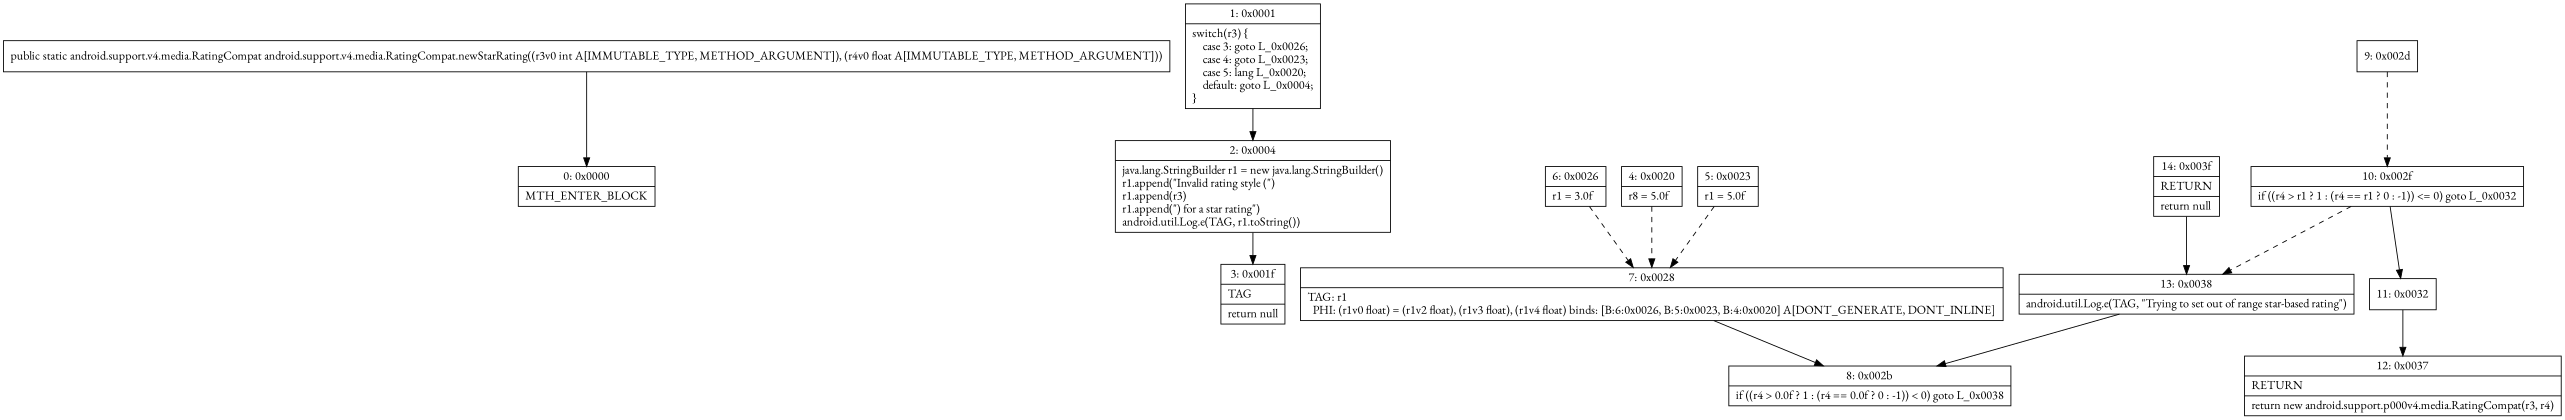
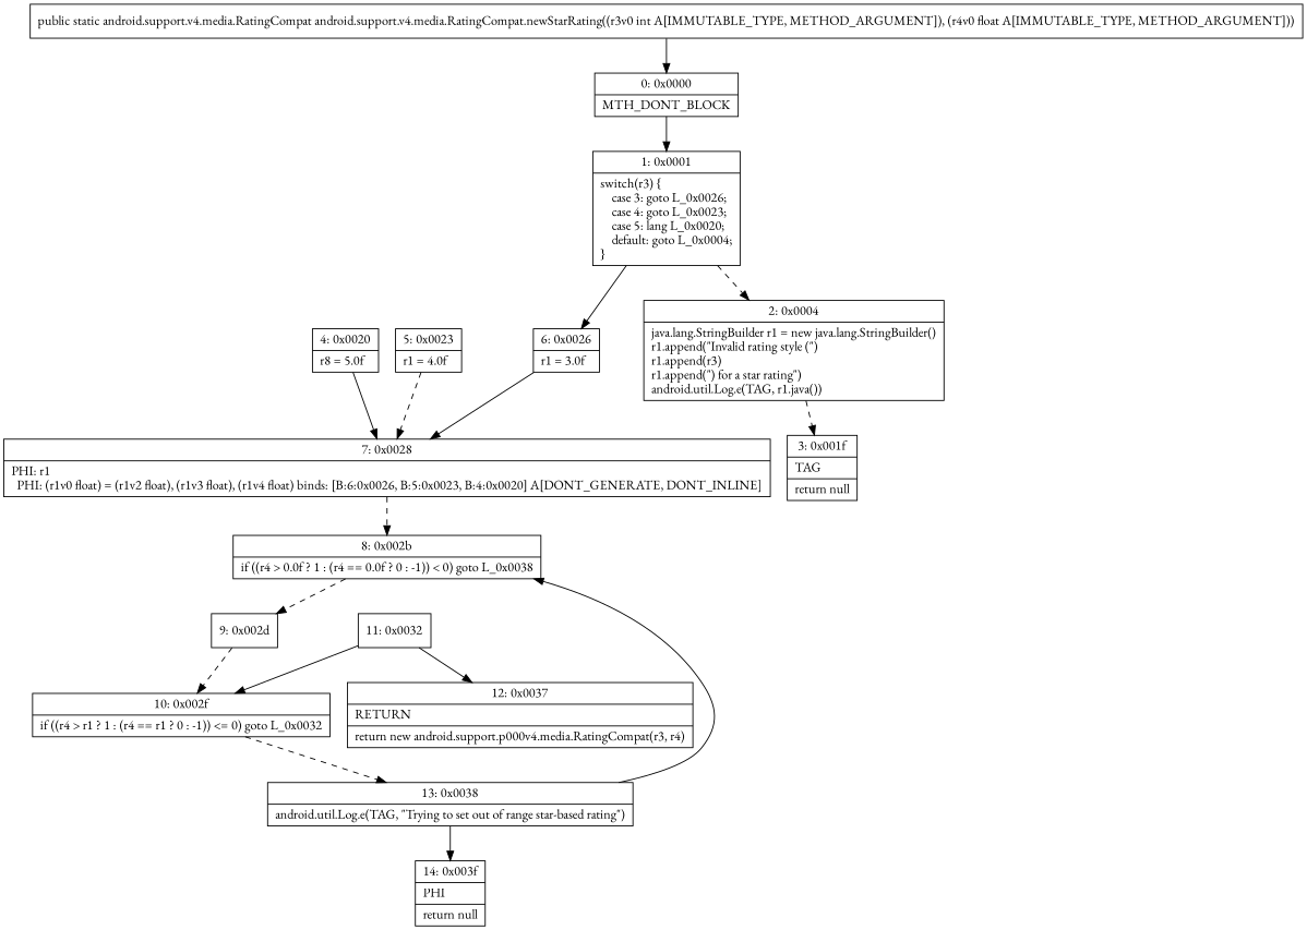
  digraph {
    fontname="EB Garamond"
    node [fontname="EB Garamond" shape=record]
    edge [fontname="EB Garamond"]
-   n1 [label="{0\:\ 0x0000|MTH_ENTER_BLOCK\l}"]
+   n1 [label="{0\:\ 0x0000|MTH_DONT_BLOCK\l}"]
    n2 [label="{1\:\ 0x0001|switch(r3) \{\l    case 3: goto L_0x0026;\l    case 4: goto L_0x0023;\l    case 5: lang L_0x0020;\l    default: goto L_0x0004;\l\}\l}"]
-   n3 [label="{2\:\ 0x0004|java.lang.StringBuilder r1 = new java.lang.StringBuilder()\lr1.append(\"Invalid rating style (\")\lr1.append(r3)\lr1.append(\") for a star rating\")\landroid.util.Log.e(TAG, r1.toString())\l}"]
+   n3 [label="{2\:\ 0x0004|java.lang.StringBuilder r1 = new java.lang.StringBuilder()\lr1.append(\"Invalid rating style (\")\lr1.append(r3)\lr1.append(\") for a star rating\")\landroid.util.Log.e(TAG, r1.java())\l}"]
    n4 [label="{6\:\ 0x0026|r1 = 3.0f\l}"]
    n5 [label="{3\:\ 0x001f|TAG\l|return null\l}"]
    n6 [label="{4\:\ 0x0020|r8 = 5.0f\l}"]
-   n7 [label="{7\:\ 0x0028|TAG: r1 \l  PHI: (r1v0 float) = (r1v2 float), (r1v3 float), (r1v4 float) binds: [B:6:0x0026, B:5:0x0023, B:4:0x0020] A[DONT_GENERATE, DONT_INLINE]\l}"]
-   n8 [label="{5\:\ 0x0023|r1 = 5.0f\l}"]
+   n7 [label="{7\:\ 0x0028|PHI: r1 \l  PHI: (r1v0 float) = (r1v2 float), (r1v3 float), (r1v4 float) binds: [B:6:0x0026, B:5:0x0023, B:4:0x0020] A[DONT_GENERATE, DONT_INLINE]\l}"]
+   n8 [label="{5\:\ 0x0023|r1 = 4.0f\l}"]
    n9 [label="{8\:\ 0x002b|if ((r4 \> 0.0f ? 1 : (r4 == 0.0f ? 0 : \-1)) \< 0) goto L_0x0038\l}"]
    n10 [label="{9\:\ 0x002d}"]
    n11 [label="{10\:\ 0x002f|if ((r4 \> r1 ? 1 : (r4 == r1 ? 0 : \-1)) \<= 0) goto L_0x0032\l}"]
    n12 [label="{13\:\ 0x0038|android.util.Log.e(TAG, \"Trying to set out of range star\-based rating\")\l}"]
-   n13 [label="{14\:\ 0x003f|RETURN\l|return null\l}"]
+   n13 [label="{14\:\ 0x003f|PHI\l|return null\l}"]
    n14 [label="{11\:\ 0x0032}"]
    n15 [label="{12\:\ 0x0037|RETURN\l|return new android.support.p000v4.media.RatingCompat(r3, r4)\l}"]
    n16 [label="{public static android.support.v4.media.RatingCompat android.support.v4.media.RatingCompat.newStarRating((r3v0 int A[IMMUTABLE_TYPE, METHOD_ARGUMENT]), (r4v0 float A[IMMUTABLE_TYPE, METHOD_ARGUMENT])) }"]
-   n2 -> n3
-   n3 -> n5
-   n4 -> n7 [style=dashed]
-   n6 -> n7 [style=dashed]
-   n7 -> n9
+   n1 -> n2
+   n2 -> n3 [style=dashed]
+   n2 -> n4
+   n3 -> n5 [style=dashed]
+   n4 -> n7
+   n6 -> n7
+   n7 -> n9 [style=dashed]
    n8 -> n7 [style=dashed]
+   n9 -> n10 [style=dashed]
    n10 -> n11 [style=dashed]
    n11 -> n12 [style=dashed]
-   n11 -> n14
+   n14 -> n11
    n12 -> n9
-   n13 -> n12
+   n12 -> n13
    n14 -> n15
    n16 -> n1
  }
